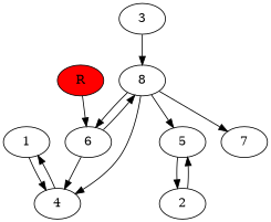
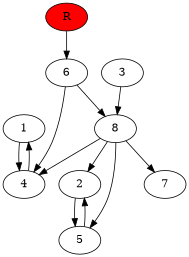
  digraph {
    fontname="DejaVu Serif"
    node [fontname="DejaVu Serif"]
    edge [fontname="DejaVu Serif"]
    1
    4
    2
    5
    3
    8
    6
    7
    R [fillcolor="#ff0000" style=filled]
    1 -> 4
    4 -> 1
    2 -> 5
    5 -> 2
    3 -> 8
    8 -> 4
    8 -> 5
-   8 -> 6
+   8 -> 2
    8 -> 7
    6 -> 4
    6 -> 8
    R -> 6
  }
